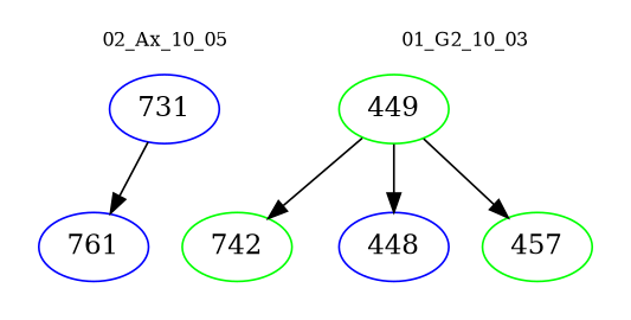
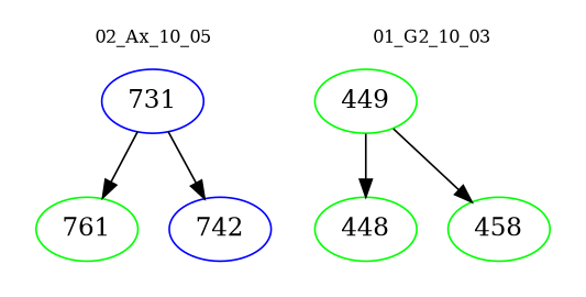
  digraph {
    fontname="DejaVu Serif"
    node [color=blue fontname="DejaVu Serif"]
    edge [color=black fontname="DejaVu Serif"]
    n1 [label=731]
-   n2 [color=green label=742]
-   n3 [label=761]
+   n2 [label=742]
+   n3 [color=green label=761]
    n4 [color=green label=449]
-   n5 [label=448]
-   n6 [color=green label=457]
+   n5 [color=green label=448]
+   n6 [color=green label=458]
    subgraph cluster_1 {
      color=white
      fontsize=10
      label="02_Ax_10_05"
      n1
      n2
      n3
    }
    subgraph cluster_2 {
      color=white
      fontsize=10
      label="01_G2_10_03"
      n4
      n5
      n6
    }
-   n4 -> n2
+   n1 -> n2
    n1 -> n3
    n4 -> n5
    n4 -> n6
  }
